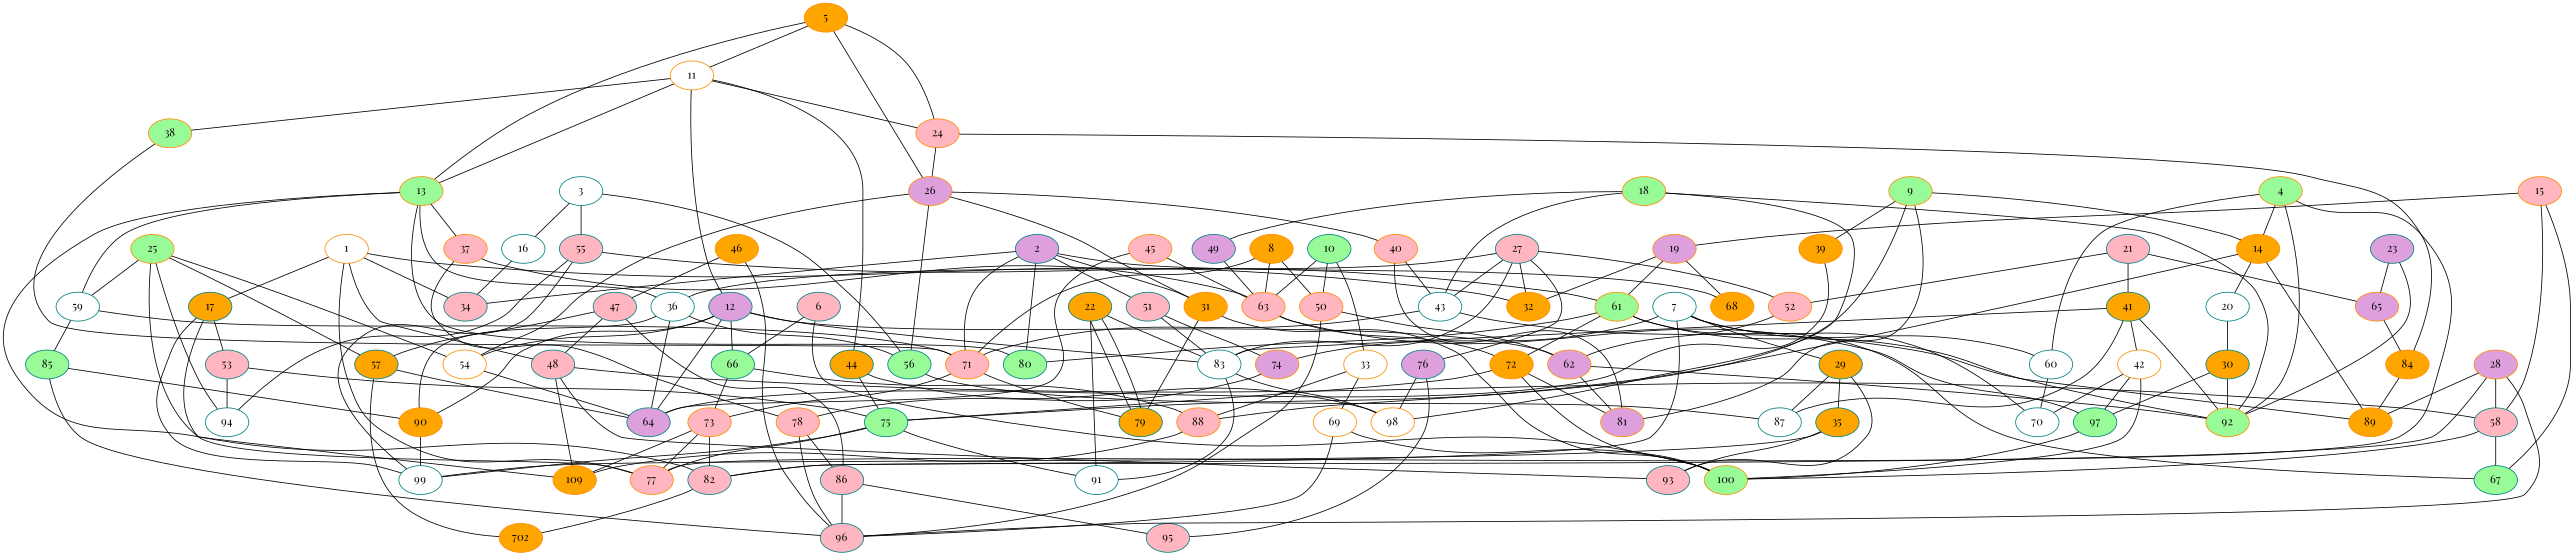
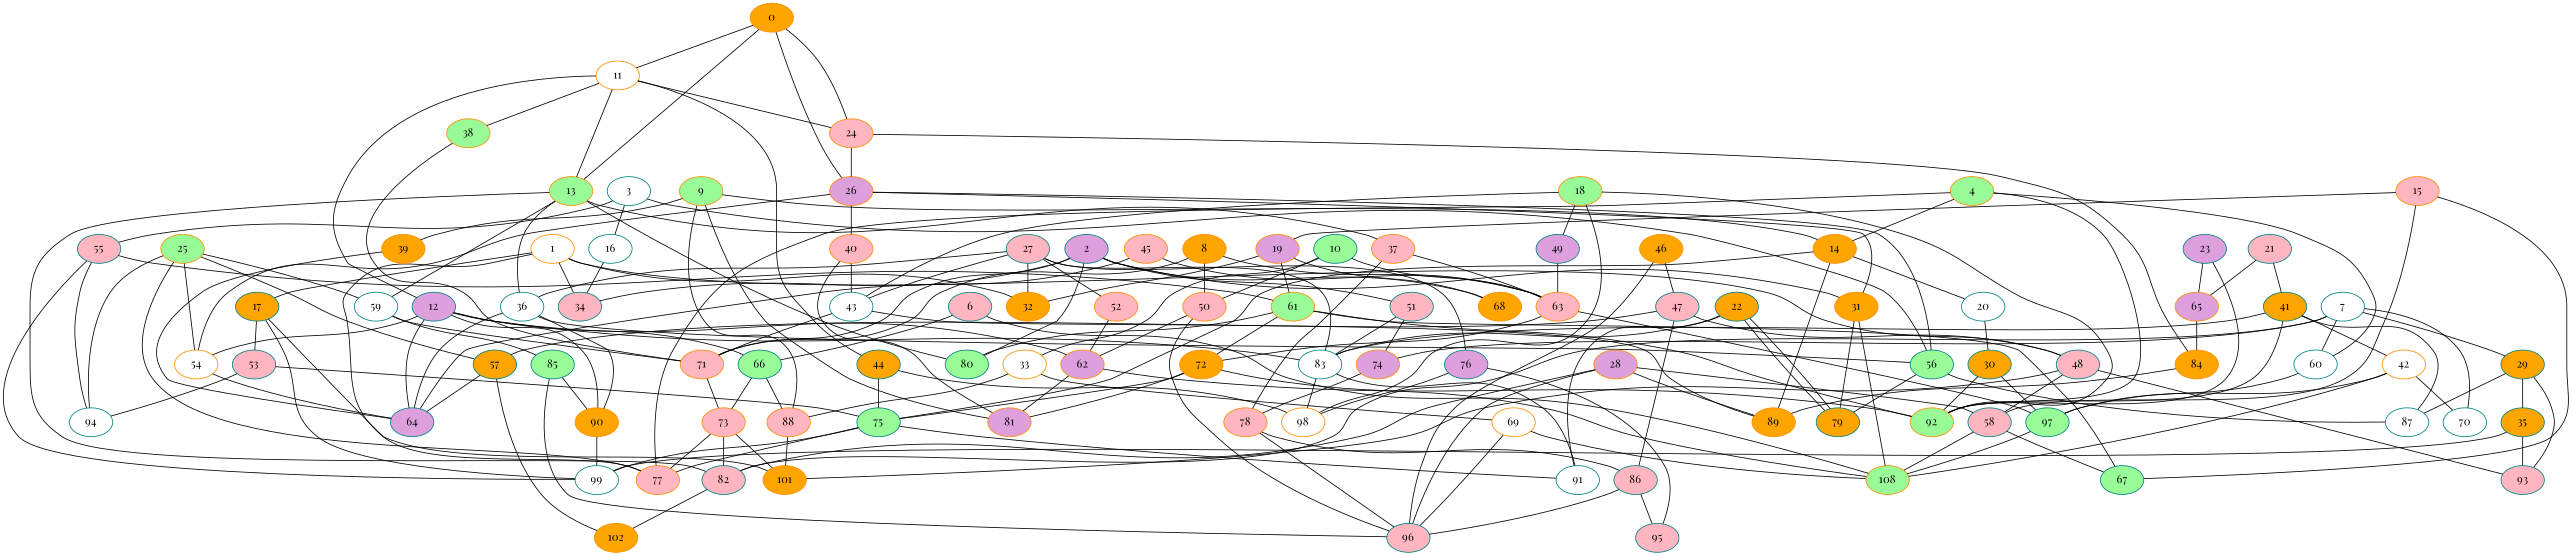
  graph {
    fontname="Playfair Display"
    node [color=teal fillcolor=lightpink fontname="Playfair Display" style=filled]
    edge [fontname="Playfair Display"]
    1 [color=darkorange fillcolor=white]
    17 [fillcolor=orange]
    32 [color=darkorange fillcolor=orange]
    34
    48
    77 [color=darkorange]
    53
    99 [fillcolor=white]
-   101 [color=darkorange fillcolor=orange label=109]
+   101 [color=darkorange fillcolor=orange]
    58
    93
    2 [fillcolor=plum]
    31 [color=darkorange fillcolor=orange]
    51
    68 [color=darkorange fillcolor=orange]
    71 [color=darkorange]
    80 [fillcolor=palegreen]
-   100 [color=darkorange fillcolor=palegreen]
+   100 [color=darkorange fillcolor=palegreen label=108]
    79 [fillcolor=orange]
    37 [color=darkorange]
    63 [color=darkorange]
    78 [color=darkorange]
    74 [color=darkorange fillcolor=plum]
    83 [fillcolor=white]
    73 [color=darkorange]
    3 [fillcolor=white]
    16 [fillcolor=white]
    55
    56 [fillcolor=palegreen]
    61 [color=darkorange fillcolor=palegreen]
    94 [fillcolor=white]
    87 [fillcolor=white]
    4 [color=darkorange fillcolor=palegreen]
    14 [color=darkorange fillcolor=orange]
    60 [fillcolor=white]
    92 [color=darkorange fillcolor=palegreen]
    20 [fillcolor=white]
    75 [fillcolor=palegreen]
    89 [color=darkorange fillcolor=orange]
    97 [fillcolor=palegreen]
-   5 [color=darkorange fillcolor=orange]
+   5 [color=darkorange fillcolor=orange label=0]
    11 [color=darkorange fillcolor=white]
    13 [color=darkorange fillcolor=palegreen]
    24 [color=darkorange]
    26 [color=darkorange fillcolor=plum]
    12 [fillcolor=plum]
    38 [color=darkorange fillcolor=palegreen]
    44 [fillcolor=orange]
    82
    36 [fillcolor=white]
    59 [fillcolor=white]
    84 [color=darkorange fillcolor=orange]
    54 [color=darkorange fillcolor=white]
    40 [color=darkorange]
    6
    66 [fillcolor=palegreen]
    88 [color=darkorange]
    7 [fillcolor=white]
    29 [fillcolor=orange]
    70 [fillcolor=white]
    35 [fillcolor=orange]
-   102 [color=darkorange fillcolor=orange label=702]
+   102 [color=darkorange fillcolor=orange]
    8 [color=darkorange fillcolor=orange]
    50 [color=darkorange]
    62 [color=darkorange fillcolor=plum]
    96
    72 [color=darkorange fillcolor=orange]
    9 [color=darkorange fillcolor=palegreen]
    39 [color=darkorange fillcolor=orange]
    81 [color=darkorange fillcolor=plum]
    64 [fillcolor=plum]
    10 [fillcolor=palegreen]
    33 [color=darkorange fillcolor=white]
    69 [color=darkorange fillcolor=white]
    90 [color=darkorange fillcolor=orange]
    98 [color=darkorange fillcolor=white]
    91 [fillcolor=white]
    85 [fillcolor=palegreen]
    30 [fillcolor=orange]
    19 [color=darkorange fillcolor=plum]
    15 [color=darkorange]
    67 [fillcolor=palegreen]
    18 [color=darkorange fillcolor=palegreen]
    43 [fillcolor=white]
    49 [fillcolor=plum]
    21
    41 [fillcolor=orange]
    52 [color=darkorange]
    65 [color=darkorange fillcolor=plum]
    42 [color=darkorange fillcolor=white]
    22 [fillcolor=orange]
    23 [fillcolor=plum]
    25 [color=darkorange fillcolor=palegreen]
    57 [fillcolor=orange]
    27
    76 [fillcolor=plum]
    95
    28 [color=darkorange fillcolor=plum]
    86
    45 [color=darkorange]
    46 [color=darkorange fillcolor=orange]
    47
    1 -- 17
    1 -- 32
    1 -- 34
    1 -- 48
    1 -- 77
    17 -- 53
    17 -- 99
    17 -- 101
    48 -- 101
    48 -- 58
    48 -- 93
    53 -- 94
    53 -- 75
    58 -- 100
    58 -- 67
    2 -- 34
    2 -- 31
    2 -- 51
    2 -- 68
    2 -- 71
    2 -- 80
    31 -- 100
    31 -- 79
    51 -- 74
    51 -- 83
    71 -- 73
    37 -- 63
    37 -- 78
    63 -- 97
    63 -- 72
    78 -- 96
    78 -- 86
    74 -- 78
    83 -- 98
    83 -- 91
    73 -- 77
    73 -- 101
    73 -- 82
    3 -- 16
    3 -- 55
    3 -- 56
    16 -- 34
    55 -- 99
    55 -- 61
    55 -- 94
-   71 -- 79
+   56 -- 79
    56 -- 87
    61 -- 80
    61 -- 92
    61 -- 72
    61 -- 67
    4 -- 77
    4 -- 14
    4 -- 60
    4 -- 92
    14 -- 20
    14 -- 75
    14 -- 89
-   60 -- 70
+   60 -- 97
    20 -- 30
    75 -- 77
    75 -- 99
    75 -- 91
    97 -- 100
    5 -- 11
    5 -- 13
    5 -- 24
    5 -- 26
    11 -- 13
    11 -- 24
    11 -- 12
    11 -- 38
    11 -- 44
    13 -- 80
    13 -- 37
    13 -- 82
    13 -- 36
    13 -- 59
    24 -- 26
    24 -- 84
    26 -- 31
    26 -- 56
    26 -- 54
    26 -- 40
    12 -- 83
    12 -- 54
    12 -- 66
    12 -- 62
    12 -- 64
    12 -- 90
    38 -- 71
    44 -- 75
    44 -- 98
    82 -- 102
    36 -- 56
    36 -- 64
    36 -- 90
    59 -- 71
    59 -- 85
    84 -- 89
    54 -- 64
    40 -- 81
    40 -- 43
    6 -- 100
    6 -- 66
    66 -- 73
    66 -- 88
    88 -- 101
    7 -- 74
    7 -- 60
    7 -- 82
    7 -- 29
    7 -- 70
    29 -- 93
    29 -- 87
    29 -- 35
    35 -- 99
    35 -- 93
    8 -- 71
    8 -- 63
    8 -- 50
    50 -- 62
    50 -- 96
    62 -- 92
    62 -- 81
    72 -- 100
    72 -- 75
    72 -- 81
    9 -- 14
    9 -- 88
    9 -- 39
    9 -- 81
    39 -- 64
    10 -- 63
    10 -- 50
    10 -- 33
    33 -- 88
    33 -- 69
    69 -- 100
    69 -- 96
    90 -- 99
    85 -- 96
    85 -- 90
    30 -- 92
    30 -- 97
    19 -- 32
    19 -- 68
    19 -- 61
    15 -- 58
    15 -- 19
    15 -- 67
    18 -- 92
    18 -- 98
    18 -- 43
    18 -- 49
    43 -- 71
    43 -- 89
    49 -- 63
    21 -- 41
-   21 -- 52
    21 -- 65
    41 -- 83
    41 -- 87
    41 -- 92
    41 -- 42
    52 -- 62
    65 -- 84
    42 -- 100
    42 -- 97
    42 -- 70
    22 -- 79
    22 -- 79
    22 -- 83
    22 -- 91
    23 -- 92
    23 -- 65
    25 -- 77
    25 -- 94
    25 -- 59
    25 -- 54
    25 -- 57
    57 -- 102
    57 -- 64
    27 -- 32
    27 -- 83
    27 -- 36
    27 -- 43
    27 -- 52
    27 -- 76
    76 -- 98
    76 -- 95
    28 -- 58
    28 -- 89
    28 -- 82
    28 -- 96
    86 -- 96
    86 -- 95
    45 -- 63
    45 -- 64
    46 -- 96
    46 -- 47
    47 -- 48
    47 -- 57
    47 -- 86
  }
